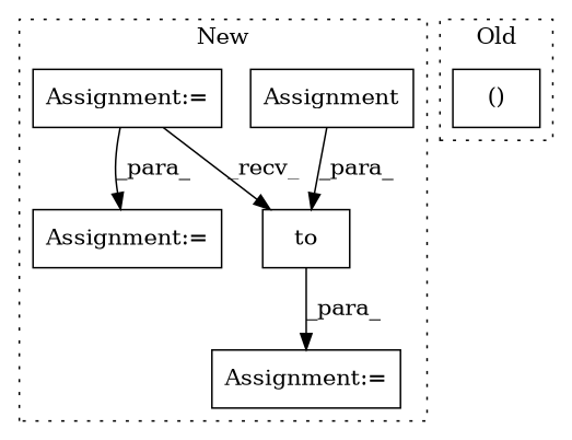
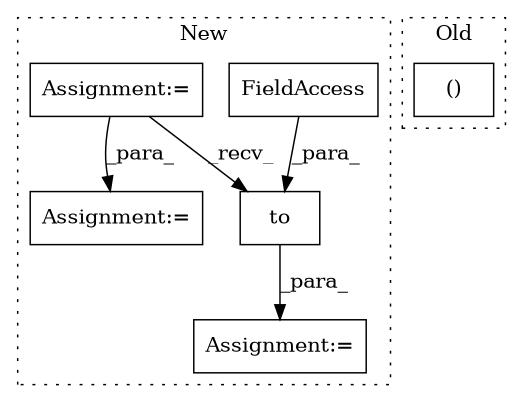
  digraph {
    node [a=7 shape=box]
    n1 [a=32 l="3,1" label=to s="24027,24036"]
-   n2 [a=22 l=6 label=Assignment s=24030]
+   n2 [a=22 l=6 label=FieldAccess s=24030]
    n3 [l=1 label="Assignment:=" s=24018]
    n4 [l=3 label="Assignment:=" s=23623]
    n5 [l=12 label="Assignment:=" s=24134]
    n6 [a=106 l=42 label="()" s=27117]
    subgraph cluster_1 {
      label=New
      style=dotted
      n1
      n2
      n3
      n4
      n5
    }
    subgraph cluster_2 {
      label=Old
      style=dotted
      n6
    }
    n1 -> n3 [label=_para_]
    n2 -> n1 [label=_para_]
    n4 -> n1 [label=_recv_]
    n4 -> n5 [label=_para_]
  }
